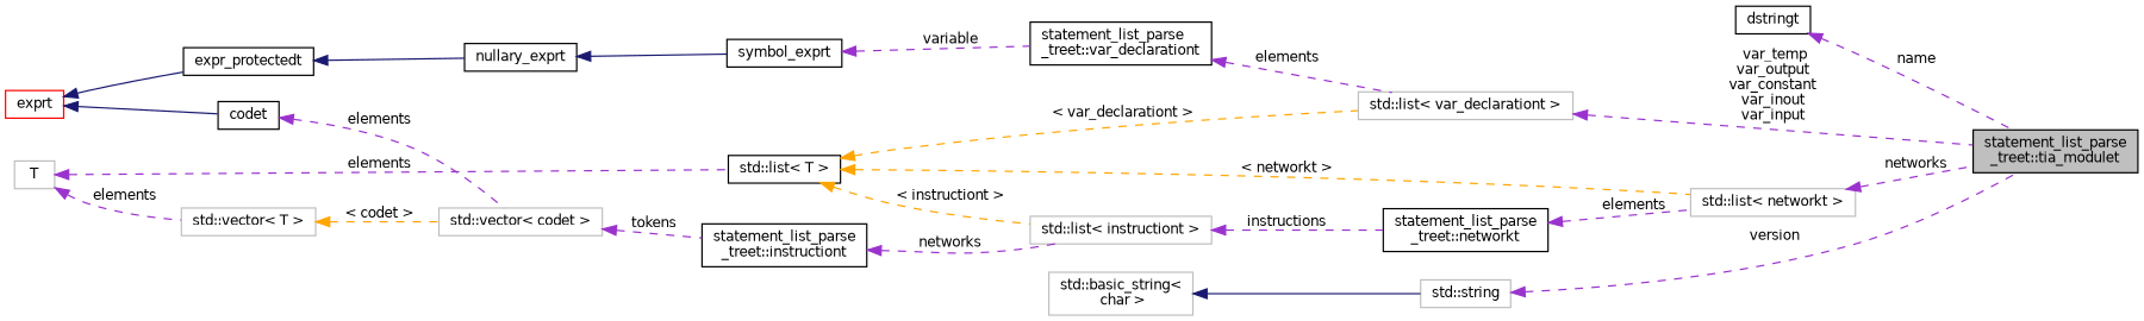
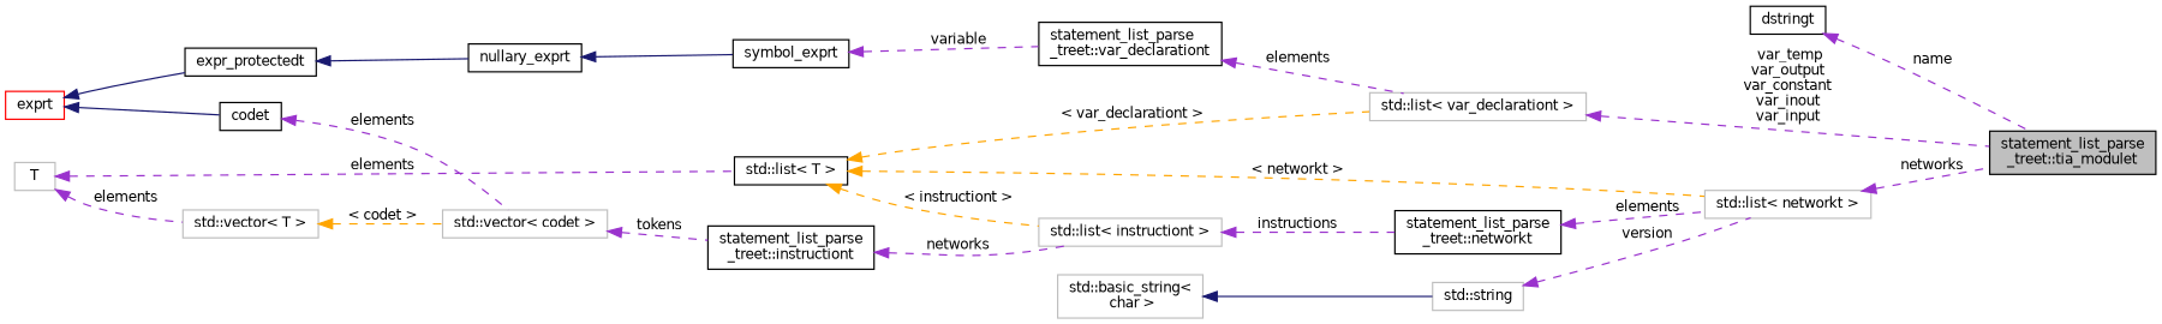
  digraph {
    rankdir=LR
    node [color=black fontname=Helvetica fontsize=10 shape=record]
    edge [color=darkorchid3 dir=back fontname=Helvetica fontsize=10 labelfontname=Helvetica labelfontsize=10 style=dashed]
    n1 [fillcolor=grey75 fontcolor=black height=0.2 label="statement_list_parse\l_treet::tia_modulet" style=filled width=0.4]
    n2 [height=0.2 label=dstringt width=0.4]
    n3 [color=grey75 height=0.2 label="std::string" width=0.4]
    n4 [color=grey75 height=0.2 label="std::basic_string\<\l char \>" width=0.4]
    n5 [color=grey75 height=0.2 label="std::list\< networkt \>" width=0.4]
    n6 [height=0.2 label="statement_list_parse\l_treet::networkt" width=0.4]
    n7 [color=grey75 height=0.2 label="std::list\< instructiont \>" width=0.4]
    n8 [height=0.2 label="statement_list_parse\l_treet::instructiont" width=0.4]
    n9 [color=grey75 height=0.2 label="std::vector\< codet \>" width=0.4]
    n10 [height=0.2 label=codet width=0.4]
    n11 [color=red height=0.2 label=exprt width=0.4]
    n12 [height=0.2 label=expr_protectedt width=0.4]
    n13 [height=0.2 label=nullary_exprt width=0.4]
    n14 [color=grey75 height=0.2 label="std::vector\< T \>" width=0.4]
    n15 [color=grey75 height=0.2 label=T width=0.4]
    n16 [height=0.2 label="std::list\< T \>" width=0.4]
    n17 [color=grey75 height=0.2 label="std::list\< var_declarationt \>" width=0.4]
    n18 [height=0.2 label="statement_list_parse\l_treet::var_declarationt" width=0.4]
    n19 [height=0.2 label=symbol_exprt width=0.4]
    n2 -> n1 [label=" name"]
-   n3 -> n1 [label=" version"]
+   n3 -> n5 [label=" version"]
    n4 -> n3 [color=midnightblue style=solid]
    n5 -> n1 [label=" networks"]
    n6 -> n5 [label=" elements"]
    n7 -> n6 [label=" instructions"]
    n8 -> n7 [label=" networks"]
    n9 -> n8 [label=" tokens"]
    n10 -> n9 [label=" elements"]
    n11 -> n10 [color=midnightblue style=solid]
    n11 -> n12 [color=midnightblue style=solid]
    n12 -> n13 [color=midnightblue style=solid]
    n13 -> n19 [color=midnightblue style=solid]
    n14 -> n9 [color=orange label=" \< codet \>"]
    n15 -> n14 [label=" elements"]
    n15 -> n16 [label=" elements"]
    n16 -> n5 [color=orange label=" \< networkt \>"]
    n16 -> n7 [color=orange label=" \< instructiont \>"]
    n16 -> n17 [color=orange label=" \< var_declarationt \>"]
    n17 -> n1 [label=" var_temp\nvar_output\nvar_constant\nvar_inout\nvar_input"]
    n18 -> n17 [label=" elements"]
    n19 -> n18 [label=" variable"]
  }
